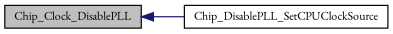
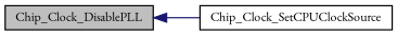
  digraph {
    rankdir=LR
    fontname="EB Garamond"
    node [color=black fontname="EB Garamond" fontsize=10 shape=record style=filled]
    n1 [fillcolor=grey75 fontcolor=black height=0.2 label=Chip_Clock_DisablePLL width=0.4]
-   n2 [fillcolor=white height=0.2 label=Chip_DisablePLL_SetCPUClockSource width=0.4]
+   n2 [fillcolor=white height=0.2 label=Chip_Clock_SetCPUClockSource width=0.4]
    n1 -> n2 [color=midnightblue dir=back fontname="EB Garamond" fontsize=10 labelfontname=FreeSans labelfontsize=10 style=solid]
  }
